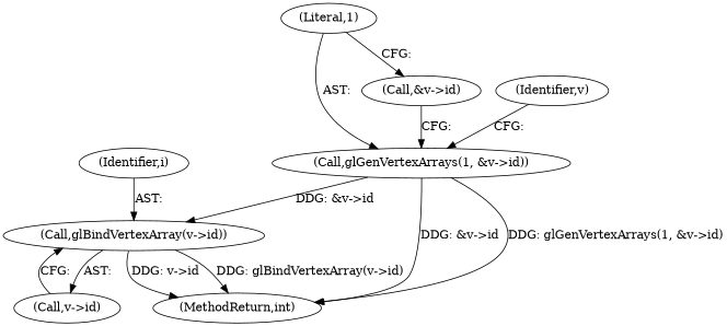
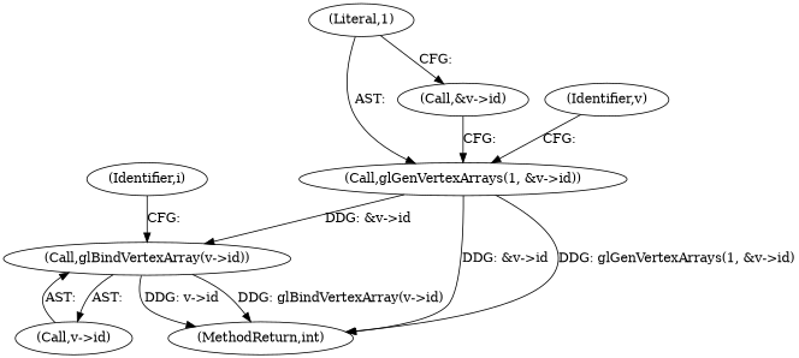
  digraph {
    n1 [label="(Call,glGenVertexArrays(1, &v->id))"]
    n2 [label="(Call,glBindVertexArray(v->id))"]
    n3 [label="(MethodReturn,int)"]
    n4 [label="(Call,v->id)"]
    n5 [label="(Call,&v->id)"]
    n6 [label="(Identifier,v)"]
    n7 [label="(Literal,1)"]
    n8 [label="(Identifier,i)"]
    n1 -> n2 [label="DDG: &v->id"]
    n1 -> n3 [label="DDG: glGenVertexArrays(1, &v->id)"]
    n1 -> n3 [label="DDG: &v->id"]
    n2 -> n3 [label="DDG: glBindVertexArray(v->id)"]
    n2 -> n3 [label="DDG: v->id"]
    n2 -> n4 [label="AST: "]
-   n4 -> n2 [label="CFG: "]
+   n4 -> n2 [label="AST: "]
    n5 -> n1 [label="CFG: "]
    n6 -> n1 [label="CFG: "]
    n7 -> n1 [label="AST: "]
    n7 -> n5 [label="CFG: "]
-   n8 -> n2 [label="AST: "]
+   n8 -> n2 [label="CFG: "]
  }
